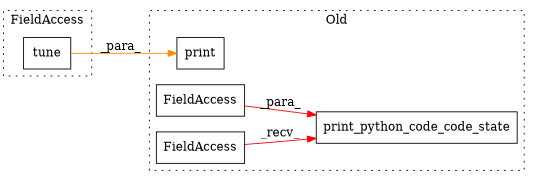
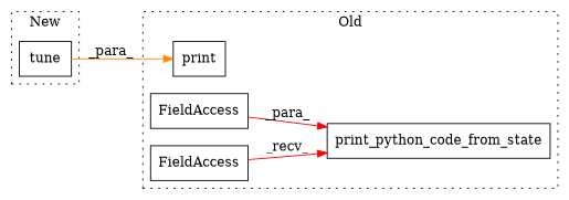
  digraph {
    rankdir=LR
    node [a=32 shape=box]
    edge [color=red]
    n1 [l="6,1" label=print s="2897,2959"]
-   n2 [l="29,1" label=print_python_code_code_state s="2920,2958"]
+   n2 [l="29,1" label=print_python_code_from_state s="2920,2958"]
    n3 [a=22 l=3 label=FieldAccess s=2949]
    n4 [a=22 l=4 label=FieldAccess s=2903]
    n5 [l="5,1" label=tune s="3394,3424"]
    subgraph cluster_1 {
      label=Old
      style=dotted
      n1
      n2
      n3
      n4
    }
    subgraph cluster_2 {
-     label=FieldAccess
+     label=New
      style=dotted
      n5
    }
    n3 -> n2 [label=_para_]
    n4 -> n2 [label=_recv_]
    n5 -> n1 [color=darkorange label=_para_]
  }
